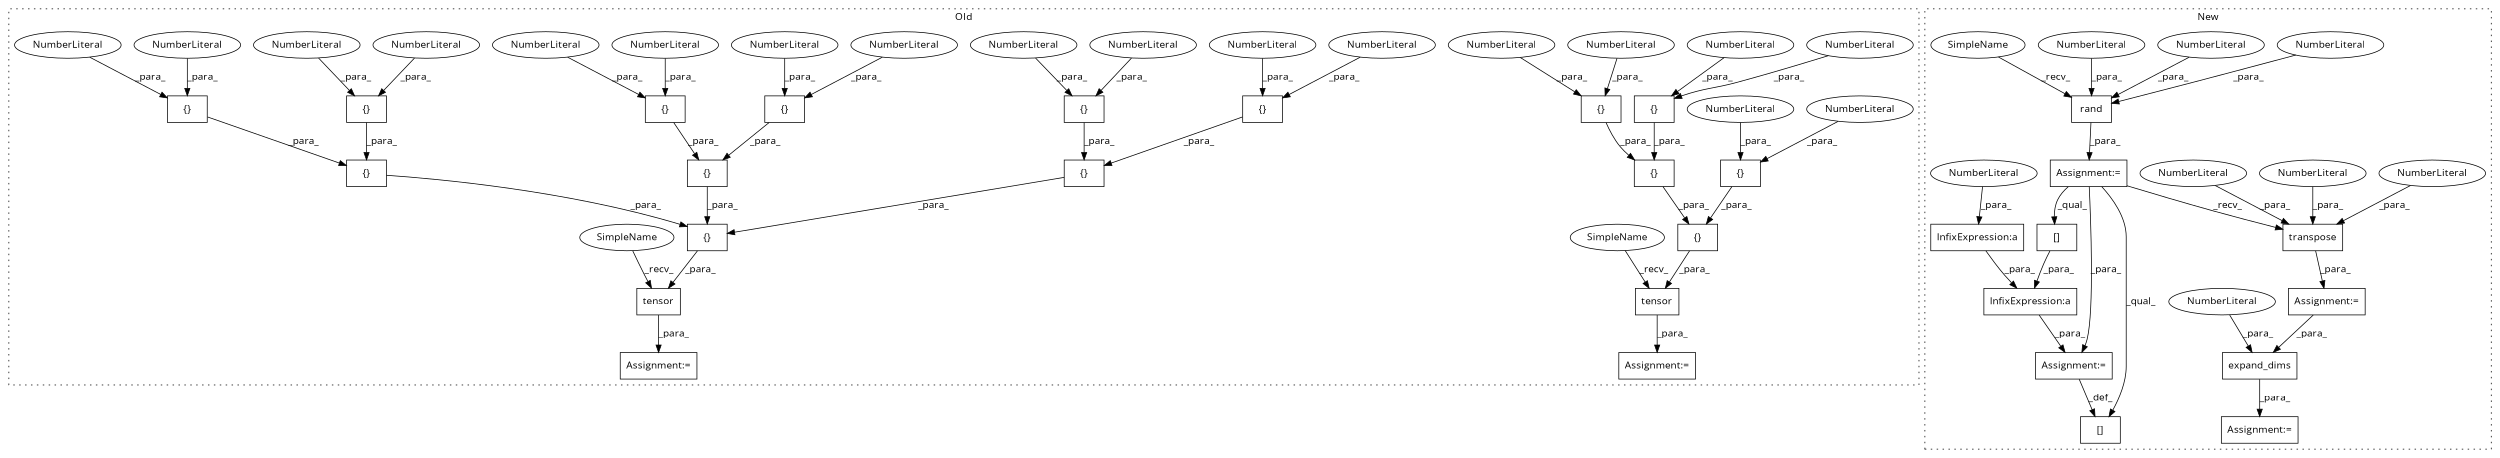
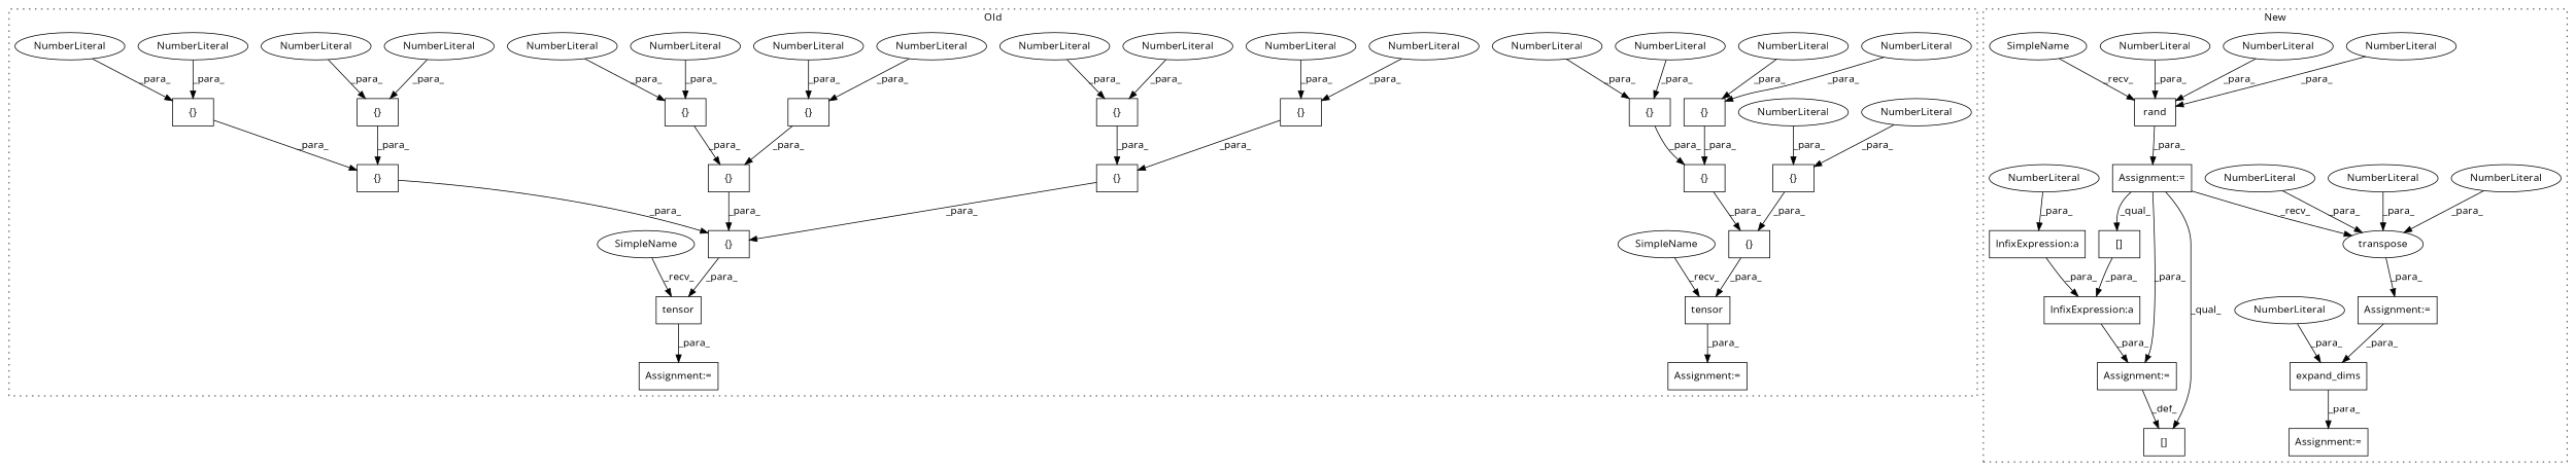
  digraph {
    fontname="Open Sans"
    node [a=34 l="1,1" shape=box fontname="Open Sans"]
    edge [fontname="Open Sans"]
    n1 [a=4 label="{}" s="3857,3867"]
    n2 [a=7 l=1 label="Assignment:=" s=3814]
    n3 [l=4 label=NumberLiteral s=3863 shape=ellipse]
    n4 [l=4 label=NumberLiteral s=3858 shape=ellipse]
    n5 [a=4 label="{}" s="3897,3905"]
    n6 [l=3 label=NumberLiteral s=3898 shape=ellipse]
    n7 [l=3 label=NumberLiteral s=3902 shape=ellipse]
    n8 [a=4 label="{}" s="3845,3855"]
    n9 [l=4 label=NumberLiteral s=3846 shape=ellipse]
    n10 [a=4 label="{}" s="3907,3915"]
    n11 [l=3 label=NumberLiteral s=3912 shape=ellipse]
    n12 [l=4 label=NumberLiteral s=3851 shape=ellipse]
    n13 [l=3 label=NumberLiteral s=3908 shape=ellipse]
    n14 [a=4 label="{}" s="3883,3893"]
    n15 [l=4 label=NumberLiteral s=3889 shape=ellipse]
    n16 [l=4 label=NumberLiteral s=3884 shape=ellipse]
    n17 [a=4 label="{}" s="3871,3881"]
    n18 [l=4 label=NumberLiteral s=3872 shape=ellipse]
    n19 [l=4 label=NumberLiteral s=3877 shape=ellipse]
    n20 [a=4 label="{}" s="3843,3917"]
    n21 [a=32 l="7,1" label=tensor s="3821,3918"]
    n22 [a=4 label="{}" s="3844,3868"]
    n23 [a=32 l="7,1" label=tensor s="3936,4064"]
    n24 [a=4 label="{}" s="4013,4027"]
    n25 [l=6 label=NumberLiteral s=4014 shape=ellipse]
    n26 [a=4 label="{}" s="3896,3916"]
    n27 [l=6 label=NumberLiteral s=4021 shape=ellipse]
    n28 [a=4 label="{}" s="3870,3894"]
    n29 [a=7 l=1 label="Assignment:=" s=3929]
    n30 [a=4 label="{}" s="3997,4011"]
    n31 [l=6 label=NumberLiteral s=4005 shape=ellipse]
    n32 [a=4 label="{}" s="3958,4063"]
    n33 [l=6 label=NumberLiteral s=3998 shape=ellipse]
    n34 [a=4 label="{}" s="3977,3993"]
    n35 [l=7 label=NumberLiteral s=3986 shape=ellipse]
    n36 [l=7 label=NumberLiteral s=3978 shape=ellipse]
    n37 [a=4 label="{}" s="3996,4028"]
    n38 [a=42 l=5 label=SimpleName s=3930 shape=ellipse]
    n39 [a=42 l=5 label=SimpleName s=3815 shape=ellipse]
-   n40 [a=32 l="10,1" label=transpose s="5431,5446"]
+   n40 [a=32 l="10,1" label=transpose s="5431,5446" shape=ellipse]
    n41 [a=7 l=1 label="Assignment:=" s=5685]
    n42 [a=7 l=1 label="Assignment:=" s=5386]
    n43 [a=27 l=3 label="InfixExpression:a" s=5765]
    n44 [a=27 l=3 label="InfixExpression:a" s=5759]
    n45 [a=2 l="5,1" label="[]" s="5768,5774"]
    n46 [l=1 label=NumberLiteral s=5758 shape=ellipse]
    n47 [l=1 label=NumberLiteral s=5441 shape=ellipse]
    n48 [l=1 label=NumberLiteral s=5443 shape=ellipse]
    n49 [l=1 label=NumberLiteral s=5445 shape=ellipse]
    n50 [a=2 l="5,1" label="[]" s="5748,5754"]
    n51 [a=32 l="5,1" label=rand s="5393,5403"]
    n52 [l=1 label=NumberLiteral s=5402 shape=ellipse]
    n53 [l=1 label=NumberLiteral s=5400 shape=ellipse]
    n54 [l=1 label=NumberLiteral s=5398 shape=ellipse]
    n55 [a=7 l=1 label="Assignment:=" s=5821]
    n56 [a=32 l="12,1" label=expand_dims s="5828,5850"]
    n57 [l=1 label=NumberLiteral s=5849 shape=ellipse]
    n58 [a=7 l=1 label="Assignment:=" s=5755]
    n59 [a=42 l=5 label=SimpleName s=5387 shape=ellipse]
    subgraph cluster_1 {
      label=Old
      style=dotted
      n1
      n2
      n3
      n4
      n5
      n6
      n7
      n8
      n9
      n10
      n11
      n12
      n13
      n14
      n15
      n16
      n17
      n18
      n19
      n20
      n21
      n22
      n23
      n24
      n25
      n26
      n27
      n28
      n29
      n30
      n31
      n32
      n33
      n34
      n35
      n36
      n37
      n38
      n39
    }
    subgraph cluster_2 {
      label=New
      style=dotted
      n40
      n41
      n42
      n43
      n44
      n45
      n46
      n47
      n48
      n49
      n50
      n51
      n52
      n53
      n54
      n55
      n56
      n57
      n58
      n59
    }
    n1 -> n22 [label=_para_]
    n3 -> n1 [label=_para_]
    n4 -> n1 [label=_para_]
    n5 -> n26 [label=_para_]
    n6 -> n5 [label=_para_]
    n7 -> n5 [label=_para_]
    n8 -> n22 [label=_para_]
    n9 -> n8 [label=_para_]
    n10 -> n26 [label=_para_]
    n11 -> n10 [label=_para_]
    n12 -> n8 [label=_para_]
    n13 -> n10 [label=_para_]
    n14 -> n28 [label=_para_]
    n15 -> n14 [label=_para_]
    n16 -> n14 [label=_para_]
    n17 -> n28 [label=_para_]
    n18 -> n17 [label=_para_]
    n19 -> n17 [label=_para_]
    n20 -> n21 [label=_para_]
    n21 -> n2 [label=_para_]
    n22 -> n20 [label=_para_]
    n23 -> n29 [label=_para_]
    n24 -> n37 [label=_para_]
    n25 -> n24 [label=_para_]
    n26 -> n20 [label=_para_]
    n27 -> n24 [label=_para_]
    n28 -> n20 [label=_para_]
    n30 -> n37 [label=_para_]
    n31 -> n30 [label=_para_]
    n32 -> n23 [label=_para_]
    n33 -> n30 [label=_para_]
    n34 -> n32 [label=_para_]
    n35 -> n34 [label=_para_]
    n36 -> n34 [label=_para_]
    n37 -> n32 [label=_para_]
    n38 -> n23 [label=_recv_]
    n39 -> n21 [label=_recv_]
    n40 -> n41 [label=_para_]
    n41 -> n56 [label=_para_]
    n42 -> n40 [label=_recv_]
    n42 -> n45 [label=_qual_]
    n42 -> n50 [label=_qual_]
    n42 -> n58 [label=_para_]
    n43 -> n58 [label=_para_]
    n44 -> n43 [label=_para_]
    n45 -> n43 [label=_para_]
    n46 -> n44 [label=_para_]
    n47 -> n40 [label=_para_]
    n48 -> n40 [label=_para_]
    n49 -> n40 [label=_para_]
    n51 -> n42 [label=_para_]
    n52 -> n51 [label=_para_]
    n53 -> n51 [label=_para_]
    n54 -> n51 [label=_para_]
    n56 -> n55 [label=_para_]
    n57 -> n56 [label=_para_]
    n58 -> n50 [label=_def_]
    n59 -> n51 [label=_recv_]
  }
